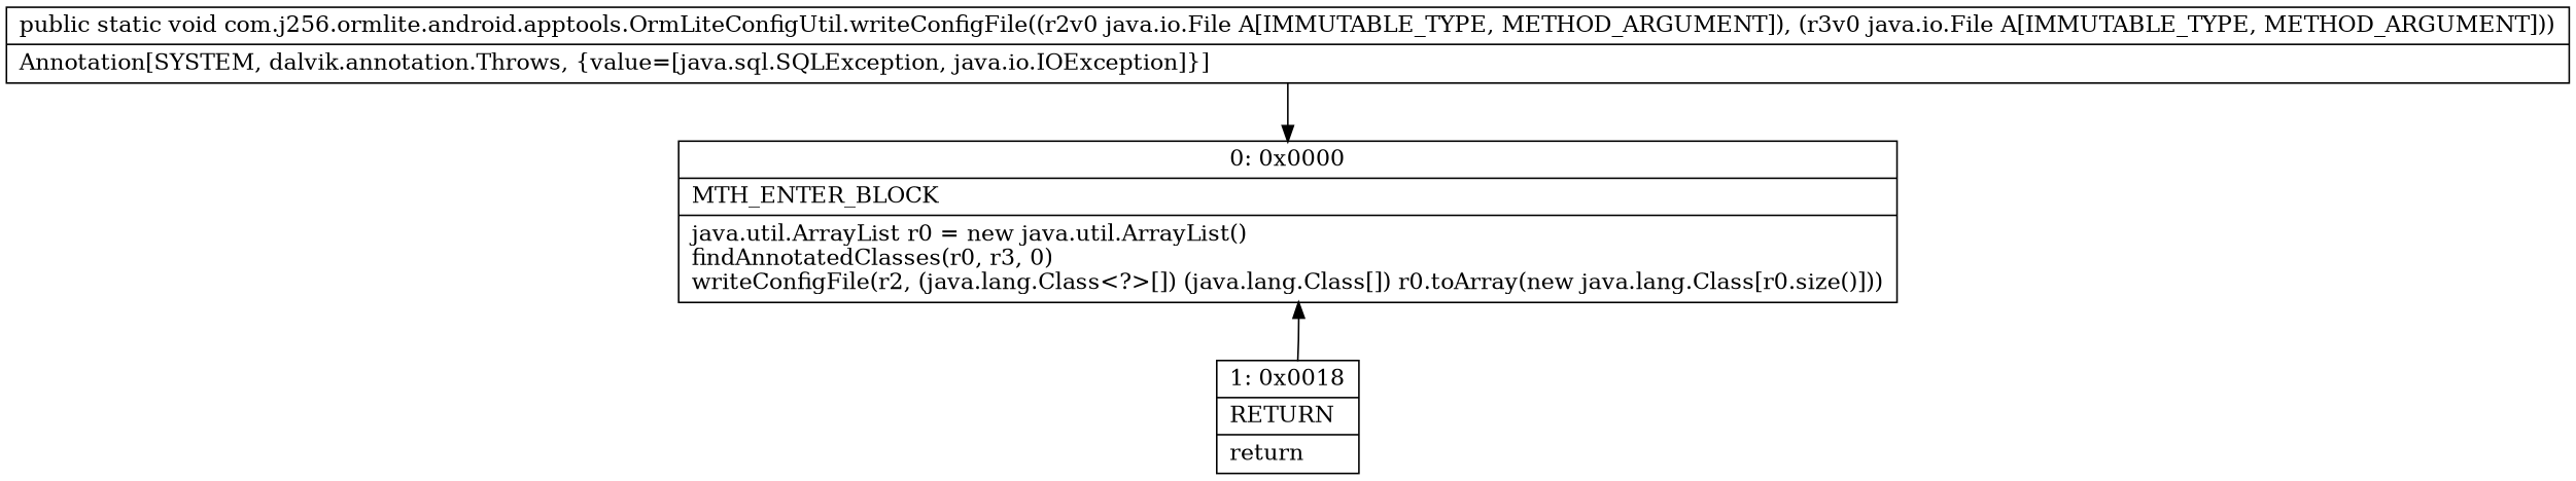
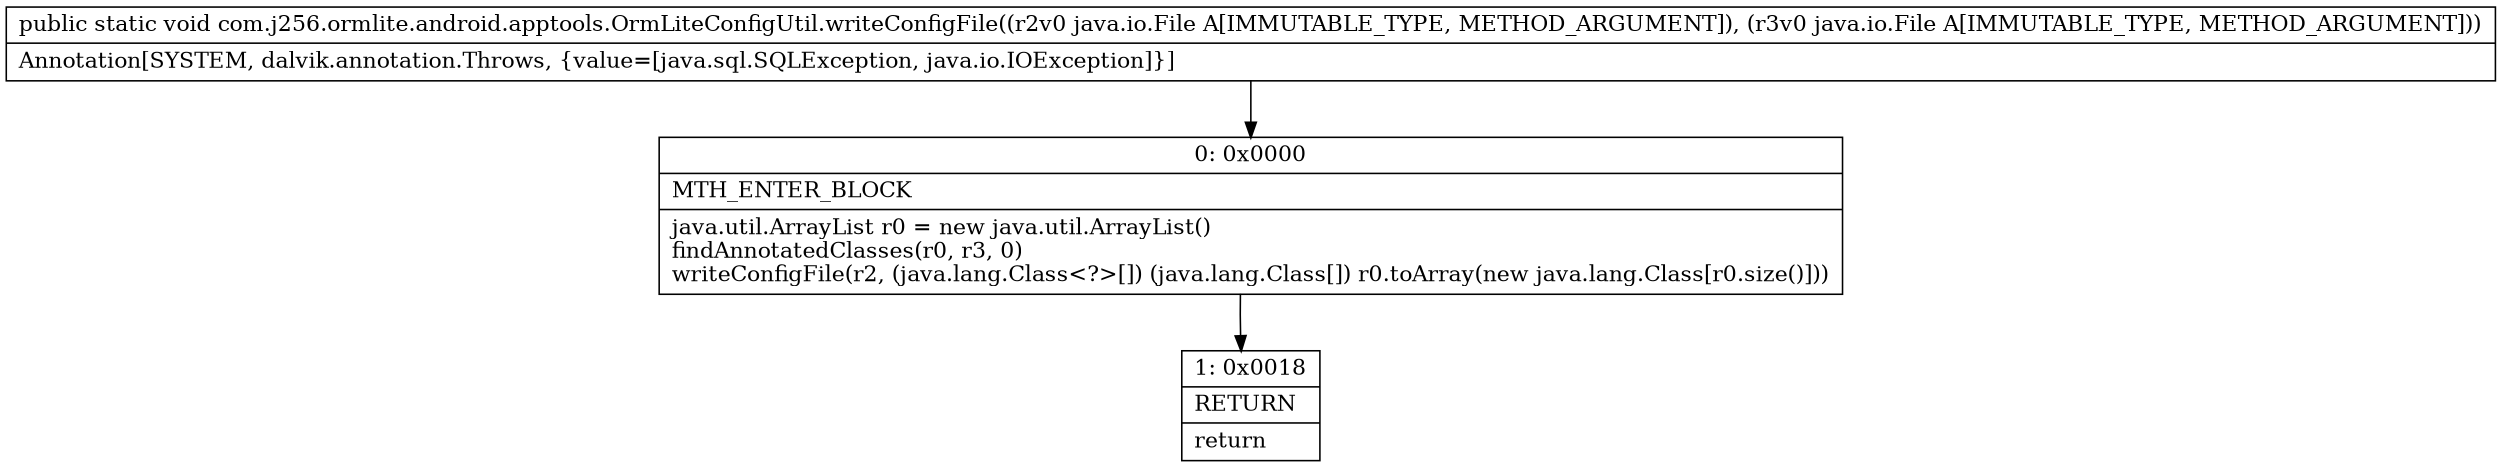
  digraph {
    node [shape=record]
    n1 [label="{0\:\ 0x0000|MTH_ENTER_BLOCK\l|java.util.ArrayList r0 = new java.util.ArrayList()\lfindAnnotatedClasses(r0, r3, 0)\lwriteConfigFile(r2, (java.lang.Class\<?\>[]) (java.lang.Class[]) r0.toArray(new java.lang.Class[r0.size()]))\l}"]
    n2 [label="{1\:\ 0x0018|RETURN\l|return\l}"]
    n3 [label="{public static void com.j256.ormlite.android.apptools.OrmLiteConfigUtil.writeConfigFile((r2v0 java.io.File A[IMMUTABLE_TYPE, METHOD_ARGUMENT]), (r3v0 java.io.File A[IMMUTABLE_TYPE, METHOD_ARGUMENT]))  | Annotation[SYSTEM, dalvik.annotation.Throws, \{value=[java.sql.SQLException, java.io.IOException]\}]\l}"]
-   n2 -> n1
+   n1 -> n2
    n3 -> n1
  }
